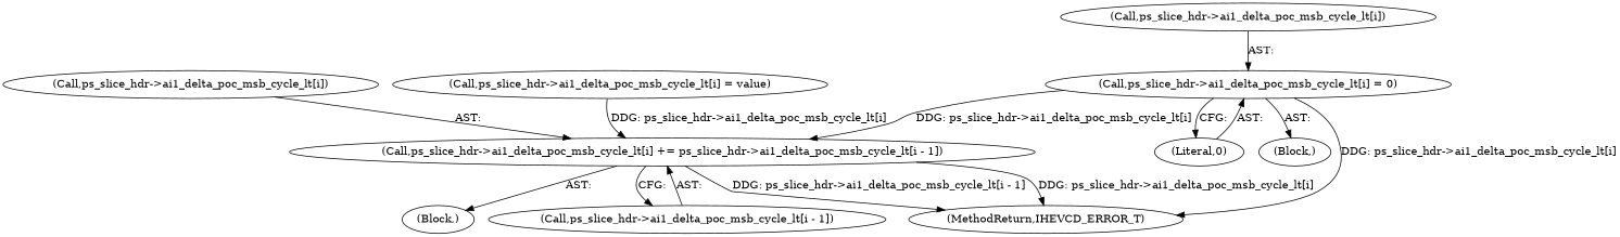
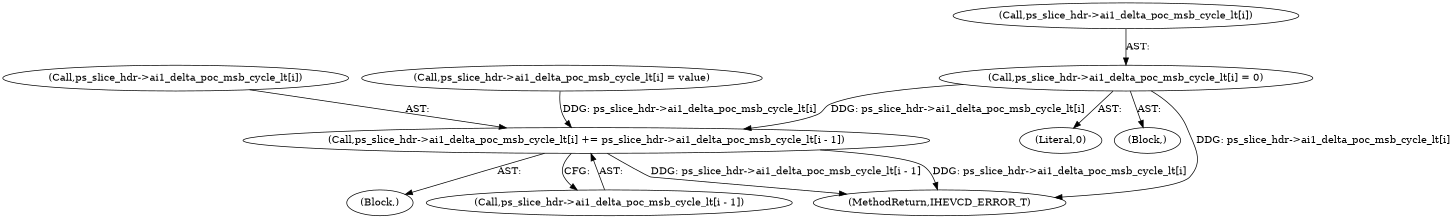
  digraph {
    n1 [label="(Call,ps_slice_hdr->ai1_delta_poc_msb_cycle_lt[i] = 0)"]
    n2 [label="(Call,ps_slice_hdr->ai1_delta_poc_msb_cycle_lt[i] += ps_slice_hdr->ai1_delta_poc_msb_cycle_lt[i - 1])"]
    n3 [label="(MethodReturn,IHEVCD_ERROR_T)"]
    n4 [label="(Literal,0)"]
    n5 [label="(Block,)"]
    n6 [label="(Block,)"]
    n7 [label="(Call,ps_slice_hdr->ai1_delta_poc_msb_cycle_lt[i - 1])"]
    n8 [label="(Call,ps_slice_hdr->ai1_delta_poc_msb_cycle_lt[i])"]
    n9 [label="(Call,ps_slice_hdr->ai1_delta_poc_msb_cycle_lt[i] = value)"]
    n10 [label="(Call,ps_slice_hdr->ai1_delta_poc_msb_cycle_lt[i])"]
    n1 -> n2 [label="DDG: ps_slice_hdr->ai1_delta_poc_msb_cycle_lt[i]"]
    n1 -> n3 [label="DDG: ps_slice_hdr->ai1_delta_poc_msb_cycle_lt[i]"]
-   n1 -> n4 [label="CFG: "]
+   n1 -> n4 [label="AST: "]
    n1 -> n5 [label="AST: "]
    n2 -> n3 [label="DDG: ps_slice_hdr->ai1_delta_poc_msb_cycle_lt[i]"]
    n2 -> n3 [label="DDG: ps_slice_hdr->ai1_delta_poc_msb_cycle_lt[i - 1]"]
    n2 -> n6 [label="AST: "]
    n2 -> n7 [label="CFG: "]
-   n4 -> n1 [label="AST: "]
    n7 -> n2 [label="AST: "]
    n8 -> n2 [label="AST: "]
    n9 -> n2 [label="DDG: ps_slice_hdr->ai1_delta_poc_msb_cycle_lt[i]"]
    n10 -> n1 [label="AST: "]
  }
